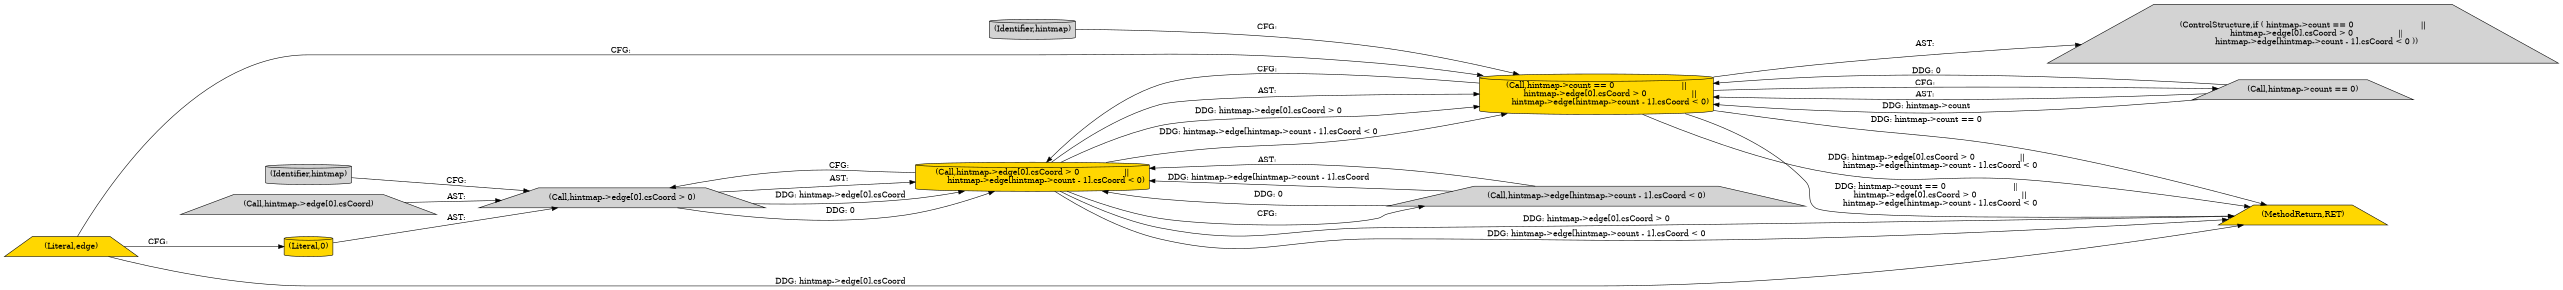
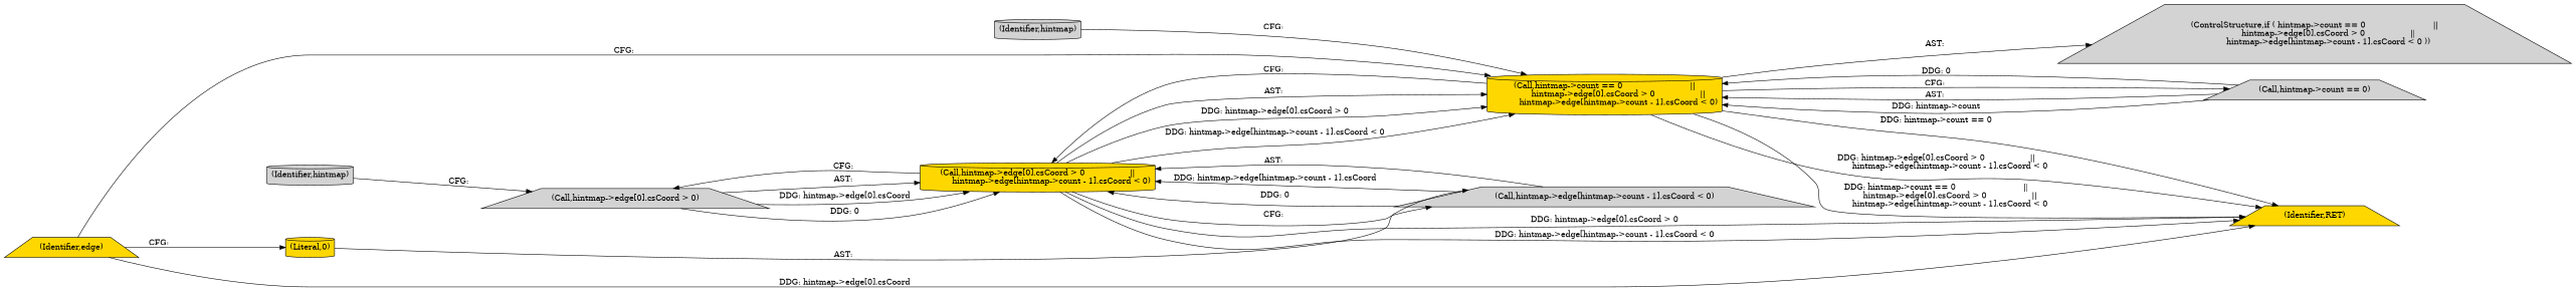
  digraph {
    rankdir=LR
    node [fillcolor=lightgrey shape=trapezium style=filled]
    n1 [label="(Call,hintmap->edge[0].csCoord > 0)"]
    n2 [fillcolor=gold label="(Call,hintmap->edge[0].csCoord > 0                  ||\n           hintmap->edge[hintmap->count - 1].csCoord < 0)" shape=cylinder]
-   n3 [fillcolor=gold label="(MethodReturn,RET)"]
+   n3 [fillcolor=gold label="(Identifier,RET)"]
    n4 [fillcolor=gold label="(Call,hintmap->count == 0                           ||\n           hintmap->edge[0].csCoord > 0                  ||\n           hintmap->edge[hintmap->count - 1].csCoord < 0)" shape=cylinder]
    n5 [label="(Call,hintmap->edge[hintmap->count - 1].csCoord < 0)"]
    n6 [fillcolor=gold label="(Literal,0)" shape=cylinder]
    n7 [label="(Call,hintmap->count == 0)"]
    n8 [label="(ControlStructure,if ( hintmap->count == 0                           ||\n           hintmap->edge[0].csCoord > 0                  ||\n           hintmap->edge[hintmap->count - 1].csCoord < 0 ))"]
-   n9 [fillcolor=gold label="(Literal,edge)"]
+   n9 [fillcolor=gold label="(Identifier,edge)"]
    n10 [label="(Identifier,hintmap)" shape=cylinder]
-   n11 [label="(Call,hintmap->edge[0].csCoord)"]
    n12 [label="(Identifier,hintmap)" shape=cylinder]
    n1 -> n2 [label="AST: "]
    n1 -> n2 [label="DDG: hintmap->edge[0].csCoord"]
    n1 -> n2 [label="DDG: 0"]
    n2 -> n1 [label="CFG: "]
    n2 -> n3 [label="DDG: hintmap->edge[0].csCoord > 0"]
    n2 -> n3 [label="DDG: hintmap->edge[hintmap->count - 1].csCoord < 0"]
    n2 -> n4 [label="AST: "]
    n2 -> n4 [label="DDG: hintmap->edge[0].csCoord > 0"]
    n2 -> n4 [label="DDG: hintmap->edge[hintmap->count - 1].csCoord < 0"]
    n2 -> n5 [label="CFG: "]
    n4 -> n2 [label="CFG: "]
    n4 -> n3 [label="DDG: hintmap->count == 0"]
    n4 -> n3 [label="DDG: hintmap->edge[0].csCoord > 0                  ||\n           hintmap->edge[hintmap->count - 1].csCoord < 0"]
    n4 -> n3 [label="DDG: hintmap->count == 0                           ||\n           hintmap->edge[0].csCoord > 0                  ||\n           hintmap->edge[hintmap->count - 1].csCoord < 0"]
    n4 -> n7 [label="CFG: "]
    n4 -> n8 [label="AST: "]
    n5 -> n2 [label="AST: "]
    n5 -> n2 [label="DDG: hintmap->edge[hintmap->count - 1].csCoord"]
    n5 -> n2 [label="DDG: 0"]
-   n6 -> n1 [label="AST: "]
+   n6 -> n5 [label="AST: "]
    n7 -> n4 [label="AST: "]
    n7 -> n4 [label="DDG: hintmap->count"]
    n7 -> n4 [label="DDG: 0"]
    n9 -> n3 [label="DDG: hintmap->edge[0].csCoord"]
    n9 -> n4 [label="CFG: "]
    n9 -> n6 [label="CFG: "]
    n10 -> n1 [label="CFG: "]
-   n11 -> n1 [label="AST: "]
    n12 -> n4 [label="CFG: "]
  }
